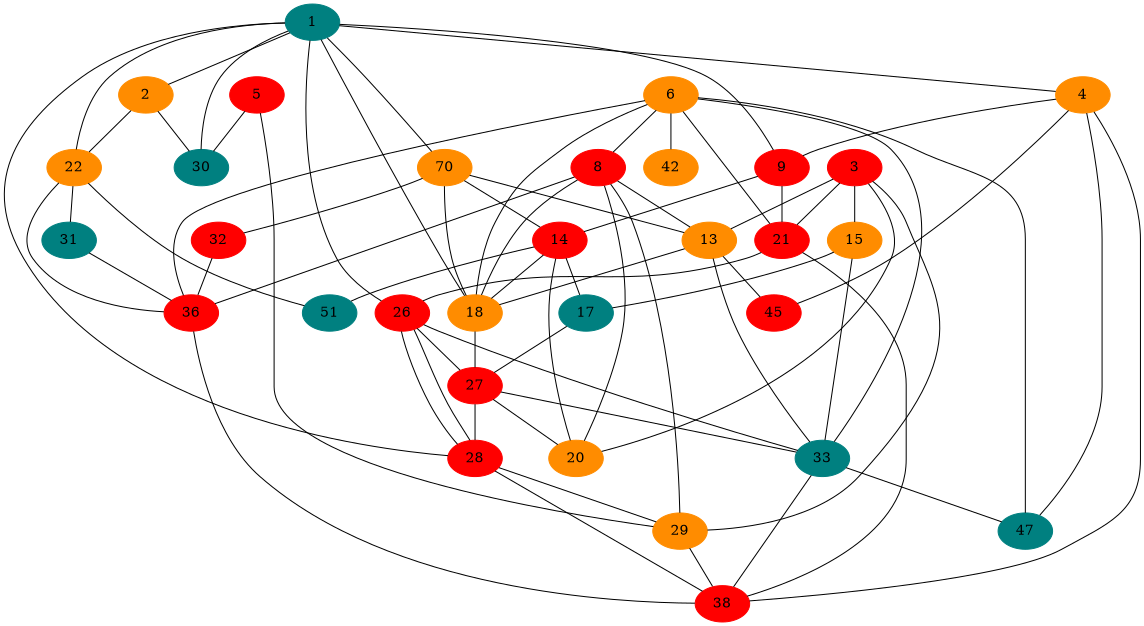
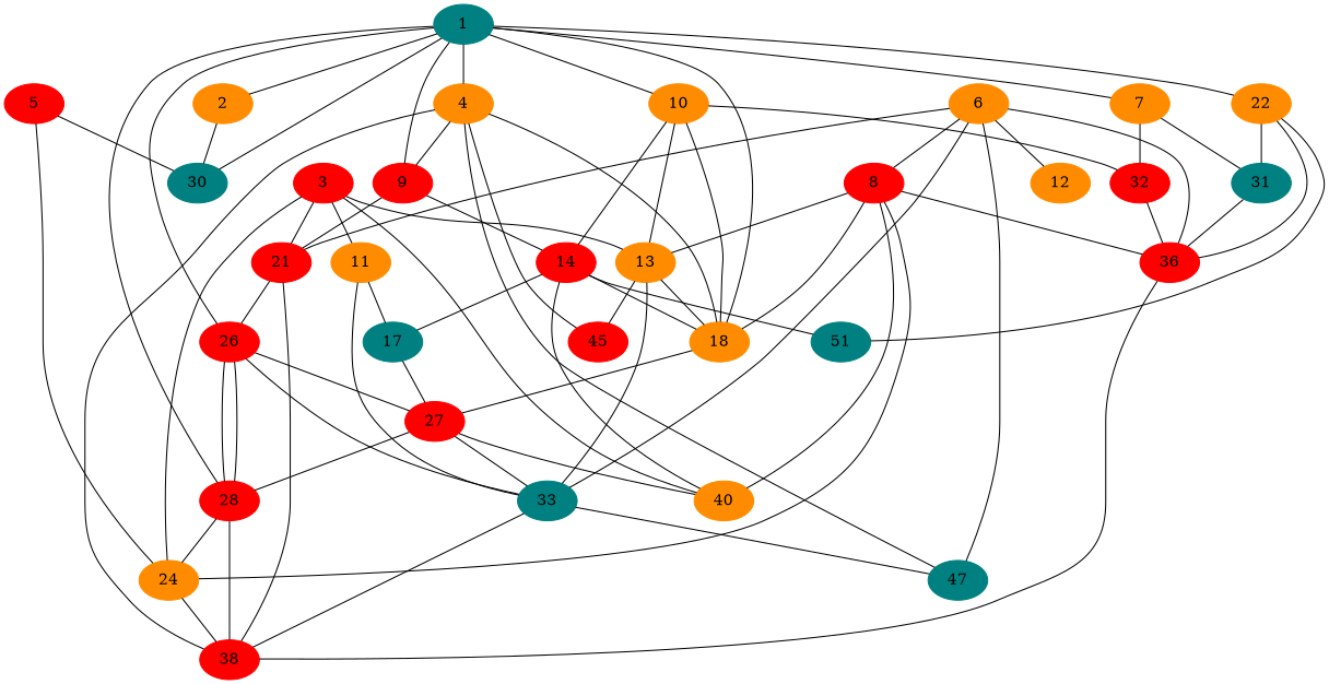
  graph {
    node [color=red style=filled]
    1 [color=teal super="+11"]
    2 [color=darkorange]
    4 [color=darkorange super="+25"]
+   7 [color=darkorange super="+50"]
    9 [super="+20"]
-   10 [color=darkorange super="+19" label=70]
+   10 [color=darkorange super="+19"]
    18 [color=darkorange super="+41"]
    22 [color=darkorange super="+52"]
    26 [super="+35"]
    28 [super="+42"]
    30 [color=teal]
    38 [super="+53"]
    45
    47 [color=teal]
    31 [color=teal super="+54"]
    32 [super="+39"]
    21 [super="+43"]
    14 [super="+34"]
    13 [color=darkorange super="+24"]
    27 [super="+48"]
    36 [super="+46"]
    51 [color=teal]
    33 [color=teal super="+37"]
-   29 [color=darkorange super="+44"]
+   29 [color=darkorange super="+44" label=24]
    3 [super="+23"]
-   15 [color=darkorange]
-   40 [color=darkorange label=20]
+   15 [color=darkorange label=11]
+   40 [color=darkorange]
    17 [color=teal]
    5
    6 [color=darkorange super="+49"]
    8 [super="+16"]
-   12 [color=darkorange label=42]
+   12 [color=darkorange]
    1 -- 2
    1 -- 4
+   1 -- 7 [weight=2]
    1 -- 9
    1 -- 10
    1 -- 18
    1 -- 22
    1 -- 26
    1 -- 28
    1 -- 30
-   2 -- 22
    2 -- 30
    4 -- 9
-   6 -- 18
+   4 -- 18
    4 -- 38 [weight=2]
    4 -- 45
    4 -- 47
+   7 -- 31
+   7 -- 32 [weight=2]
    9 -- 21
    9 -- 14
    10 -- 18
    10 -- 32
    10 -- 14
    10 -- 13
    18 -- 27
    22 -- 31 [weight=2]
    22 -- 36
    22 -- 51
    26 -- 28
    26 -- 28
    26 -- 27
    26 -- 33
    28 -- 38 [weight=2]
    28 -- 29
    31 -- 36
    32 -- 36
    21 -- 26
    21 -- 38
    14 -- 18
    14 -- 51
    14 -- 40
    14 -- 17
    13 -- 18
    13 -- 45
    13 -- 33
    27 -- 28 [weight=2]
    27 -- 33
    27 -- 40
    36 -- 38
    33 -- 38
    33 -- 47
    29 -- 38
    3 -- 21
    3 -- 13
    3 -- 29
    3 -- 15
    3 -- 40
    15 -- 33
    15 -- 17
    17 -- 27
    5 -- 30
    5 -- 29
    6 -- 47
    6 -- 21
    6 -- 36
    6 -- 33 [weight=2]
    6 -- 8
    6 -- 12 [weight=2]
    8 -- 18 [weight=2]
    8 -- 13
    8 -- 36
    8 -- 29
    8 -- 40
  }
